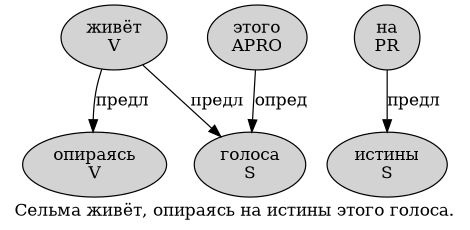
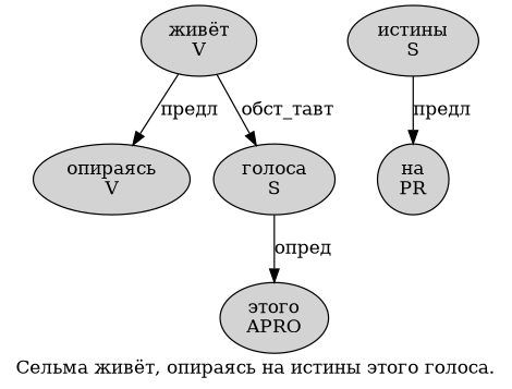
  digraph {
    label="Сельма живёт, опираясь на истины этого голоса."
    node [fillcolor=lightgray penwidth=1 shape=ellipse style=filled]
    n1 [label="живёт\nV"]
    n2 [label="опираясь\nV"]
    n3 [label="голоса\nS"]
    n4 [label="этого\nAPRO"]
    n5 [label="на\nPR"]
    n6 [label="истины\nS"]
    n1 -> n2 [label="предл"]
-   n1 -> n3 [label="предл"]
-   n4 -> n3 [label="опред"]
-   n5 -> n6 [label="предл"]
+   n1 -> n3 [label="обст_тавт"]
+   n3 -> n4 [label="опред"]
+   n6 -> n5 [label="предл"]
  }
